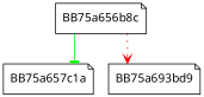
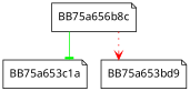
  digraph {
    fontname="Noto Sans"
    splines=ortho
    node [fontname="Noto Sans" shape=note]
    edge [fontname="Noto Sans"]
    n1 [label=BB75a656b8c]
-   BB75a653c1a [label=BB75a657c1a]
-   BB75a653bd9 [label=BB75a693bd9]
+   BB75a653c1a
+   BB75a653bd9
    n1 -> BB75a653c1a [arrowhead=tee color=green style=solid]
    n1 -> BB75a653bd9 [arrowhead=vee color=red style=dotted]
  }
